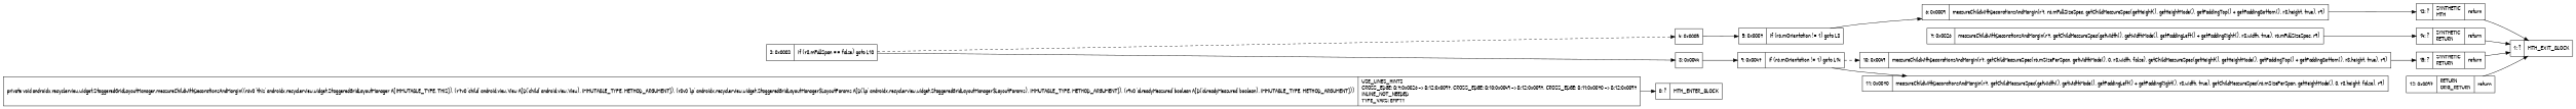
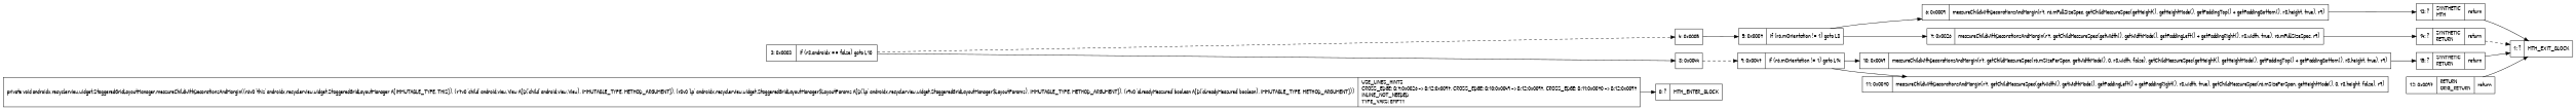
  digraph {
    fontname="Patrick Hand"
    rankdir=LR
    node [fontname="Patrick Hand" shape=record]
    edge [fontname="Patrick Hand"]
    n1 [label="{0\:\ ?|MTH_ENTER_BLOCK\l}"]
-   n2 [label="{3\:\ 0x0003|if (r8.mFullSpan == false) goto L10\l}"]
+   n2 [label="{3\:\ 0x0003|if (r8.androidx == false) goto L10\l}"]
    n3 [label="{4\:\ 0x0005}"]
    n4 [label="{8\:\ 0x0044}"]
    n5 [label="{5\:\ 0x0007|if (r6.mOrientation != 1) goto L8\l}"]
    n6 [label="{9\:\ 0x0047|if (r6.mOrientation != 1) goto L14\l}"]
    n7 [label="{6\:\ 0x0009|measureChildWithDecorationsAndMargin(r7, r6.mFullSizeSpec, getChildMeasureSpec(getHeight(), getHeightMode(), getPaddingTop() + getPaddingBottom(), r8.height, true), r9)\l}"]
    n8 [label="{7\:\ 0x0026|measureChildWithDecorationsAndMargin(r7, getChildMeasureSpec(getWidth(), getWidthMode(), getPaddingLeft() + getPaddingRight(), r8.width, true), r6.mFullSizeSpec, r9)\l}"]
    n9 [label="{13\:\ ?|SYNTHETIC\lMTH\l|return\l}"]
    n10 [label="{14\:\ ?|SYNTHETIC\lRETURN\l|return\l}"]
    n11 [label="{1\:\ ?|MTH_EXIT_BLOCK\l}"]
    n12 [label="{10\:\ 0x0049|measureChildWithDecorationsAndMargin(r7, getChildMeasureSpec(r6.mSizePerSpan, getWidthMode(), 0, r8.width, false), getChildMeasureSpec(getHeight(), getHeightMode(), getPaddingTop() + getPaddingBottom(), r8.height, true), r9)\l}"]
    n13 [label="{11\:\ 0x0070|measureChildWithDecorationsAndMargin(r7, getChildMeasureSpec(getWidth(), getWidthMode(), getPaddingLeft() + getPaddingRight(), r8.width, true), getChildMeasureSpec(r6.mSizePerSpan, getHeightMode(), 0, r8.height, false), r9)\l}"]
    n14 [label="{15\:\ ?|SYNTHETIC\lRETURN\l|return\l}"]
    n15 [label="{12\:\ 0x0097|RETURN\lORIG_RETURN\l|return\l}"]
    n16 [label="{private void androidx.recyclerview.widget.StaggeredGridLayoutManager.measureChildWithDecorationsAndMargin((r6v0 'this' androidx.recyclerview.widget.StaggeredGridLayoutManager A[IMMUTABLE_TYPE, THIS]), (r7v0 'child' android.view.View A[D('child' android.view.View), IMMUTABLE_TYPE, METHOD_ARGUMENT]), (r8v0 'lp' androidx.recyclerview.widget.StaggeredGridLayoutManager$LayoutParams A[D('lp' androidx.recyclerview.widget.StaggeredGridLayoutManager$LayoutParams), IMMUTABLE_TYPE, METHOD_ARGUMENT]), (r9v0 'alreadyMeasured' boolean A[D('alreadyMeasured' boolean), IMMUTABLE_TYPE, METHOD_ARGUMENT]))  | USE_LINES_HINTS\lCROSS_EDGE: B:7:0x0026 \-\> B:12:0x0097, CROSS_EDGE: B:10:0x0049 \-\> B:12:0x0097, CROSS_EDGE: B:11:0x0070 \-\> B:12:0x0097\lINLINE_NOT_NEEDED\lTYPE_VARS: EMPTY\l}"]
    n2 -> n3 [style=dashed]
    n2 -> n4
    n3 -> n5
-   n4 -> n6
+   n4 -> n6 [style=dashed]
    n5 -> n7 [style=solid]
-   n6 -> n12 [style=dashed]
+   n5 -> n8
+   n6 -> n12 [style=solid]
    n6 -> n13
    n7 -> n9
    n8 -> n10
    n9 -> n11
-   n10 -> n11
+   n10 -> n11 [style=dashed]
    n12 -> n14
    n14 -> n11
    n15 -> n11
    n16 -> n1
  }
